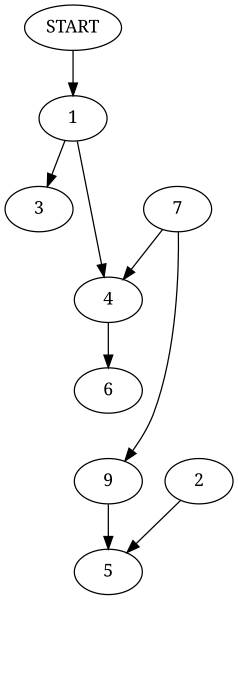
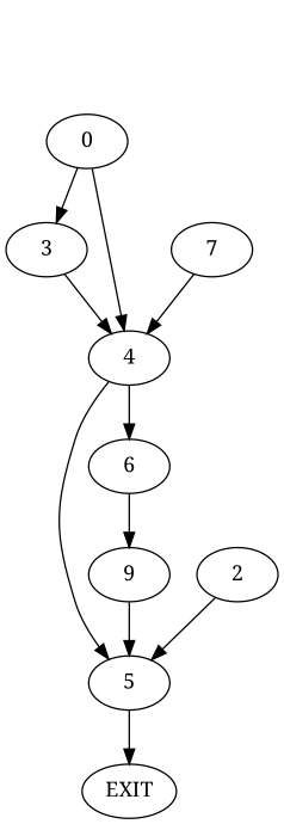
  digraph {
    fontname="Noto Serif"
    node [fontname="Noto Serif"]
    edge [fontname="Noto Serif"]
-   n1 [label=START]
-   1
+   1 [label=0]
    3
    4
+   n5 [label=EXIT]
    2
    5
    6
    n9 [label=9]
    7
-   n1 -> 1
    1 -> 3
    1 -> 4
+   3 -> 4
+   4 -> 5
    4 -> 6
    2 -> 5
-   7 -> n9
+   5 -> n5
+   6 -> n9
    n9 -> 5
    7 -> 4
  }
